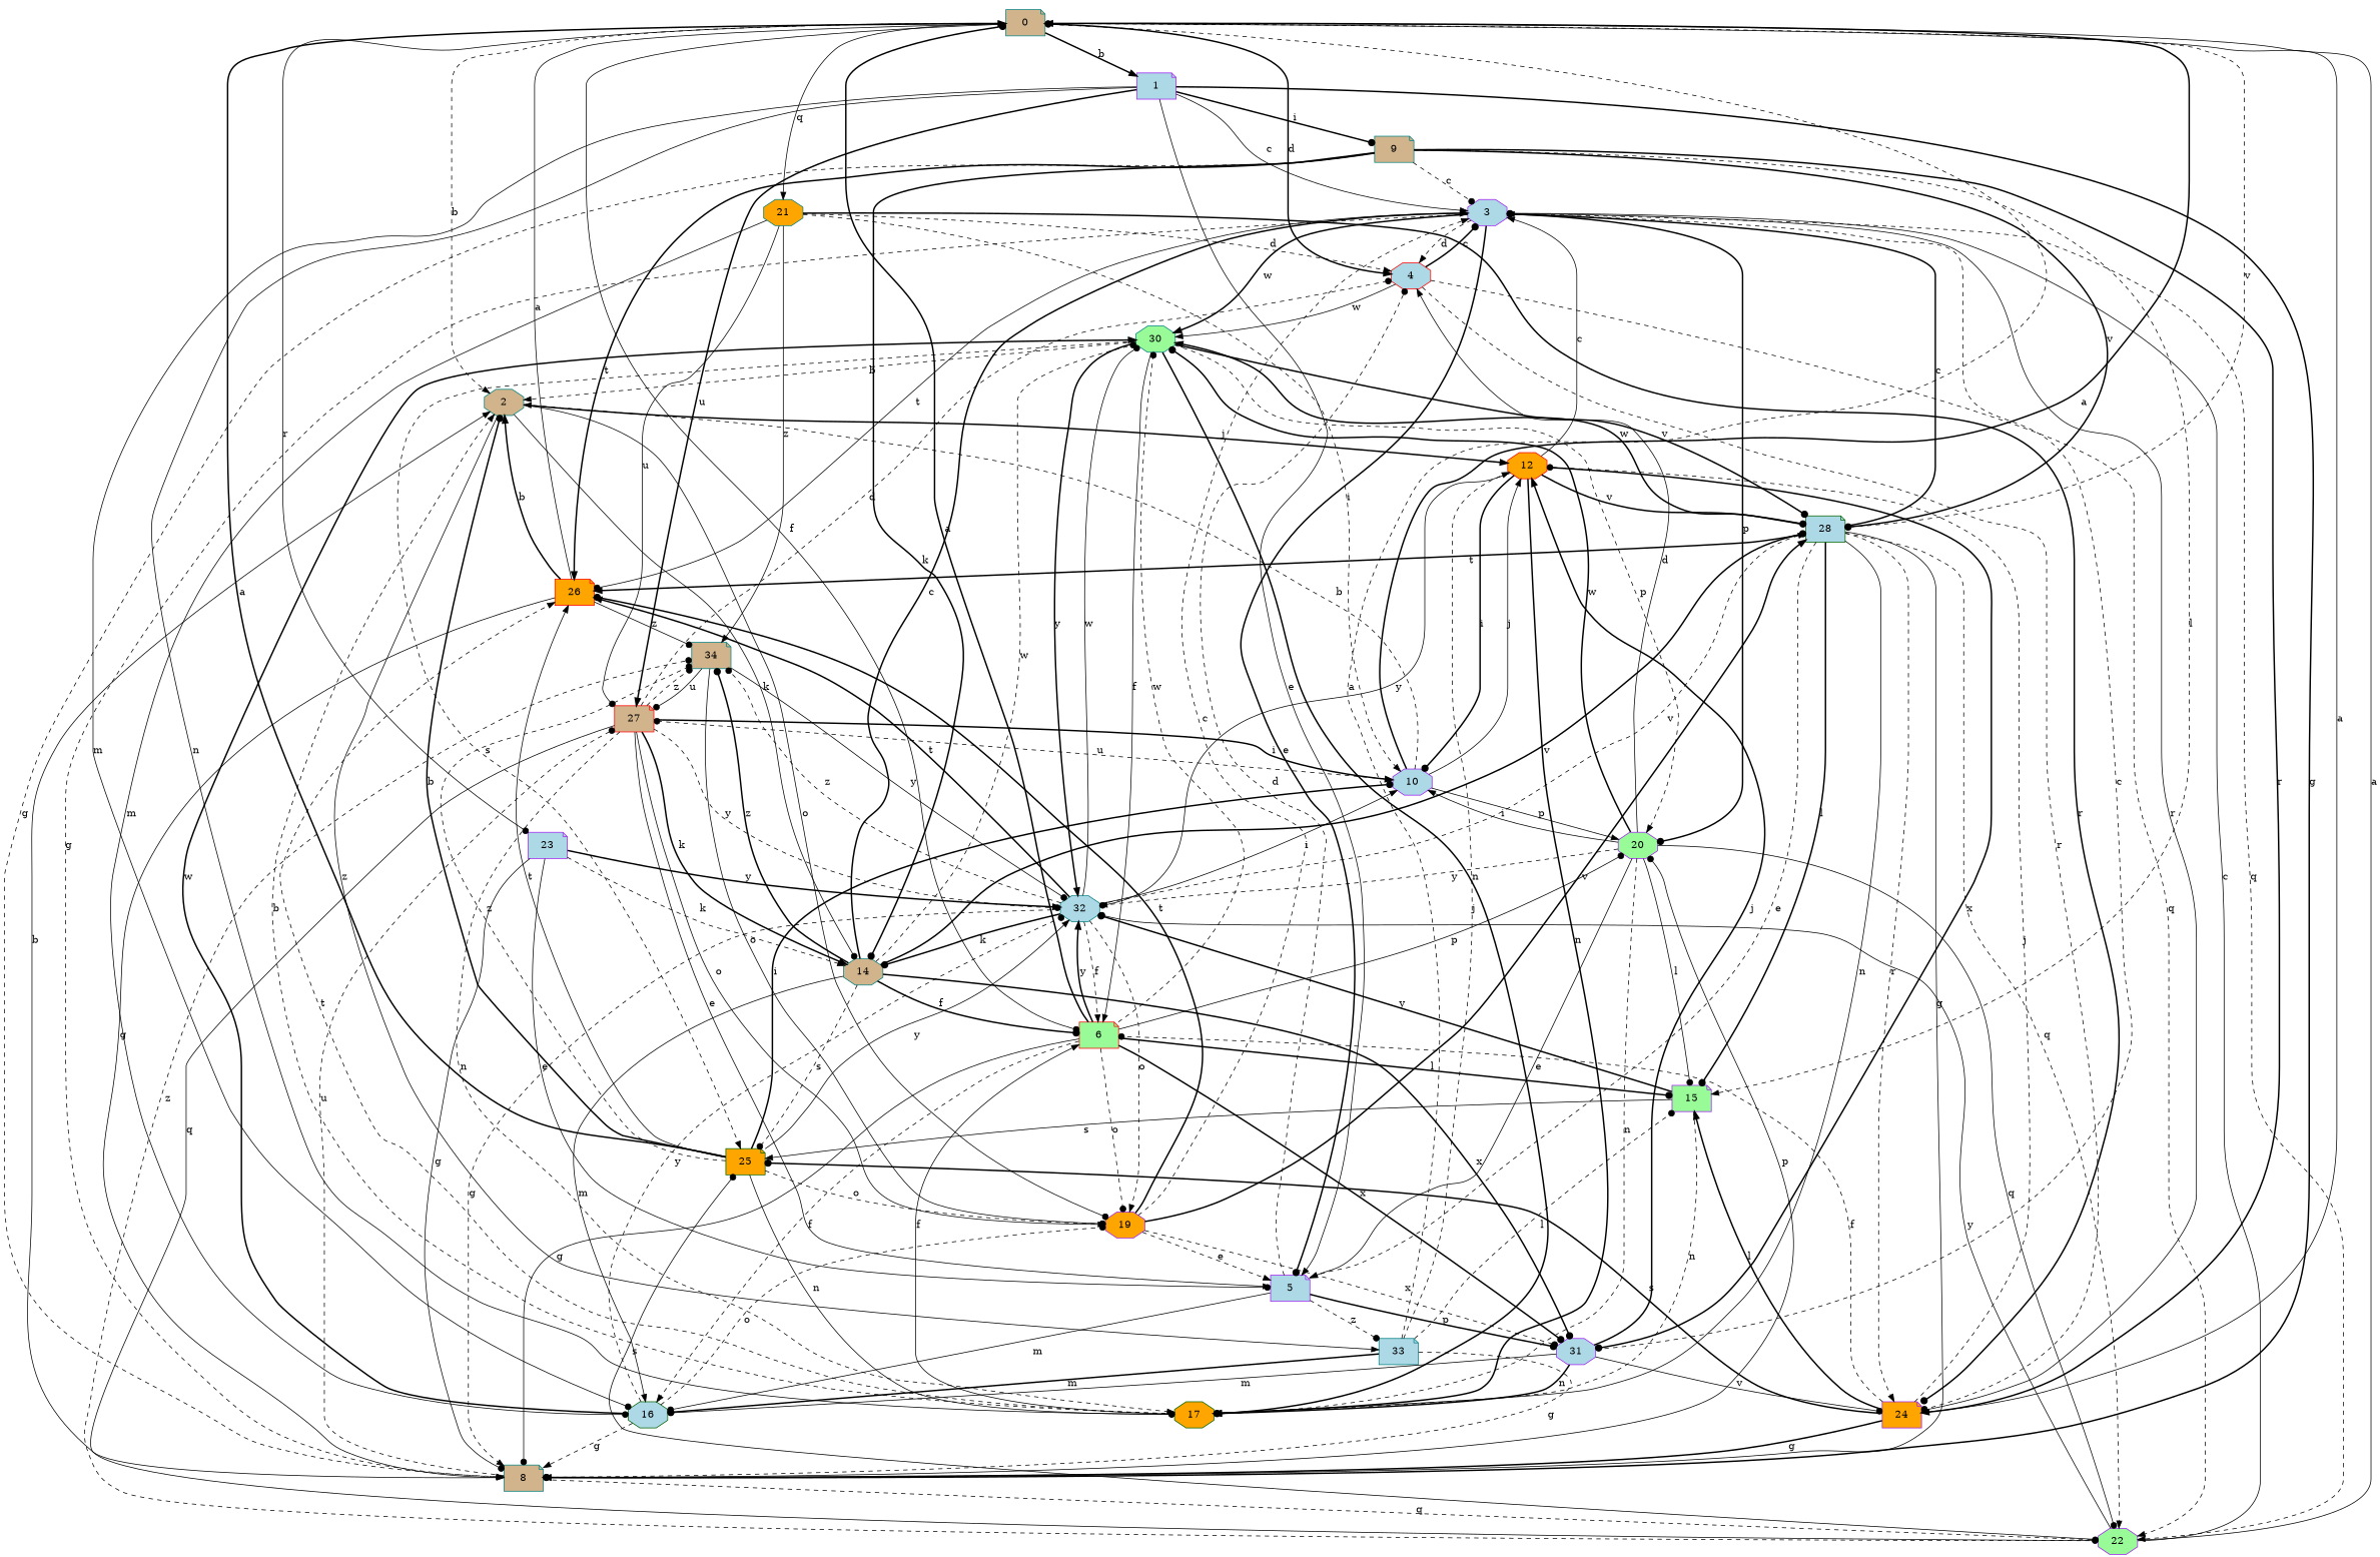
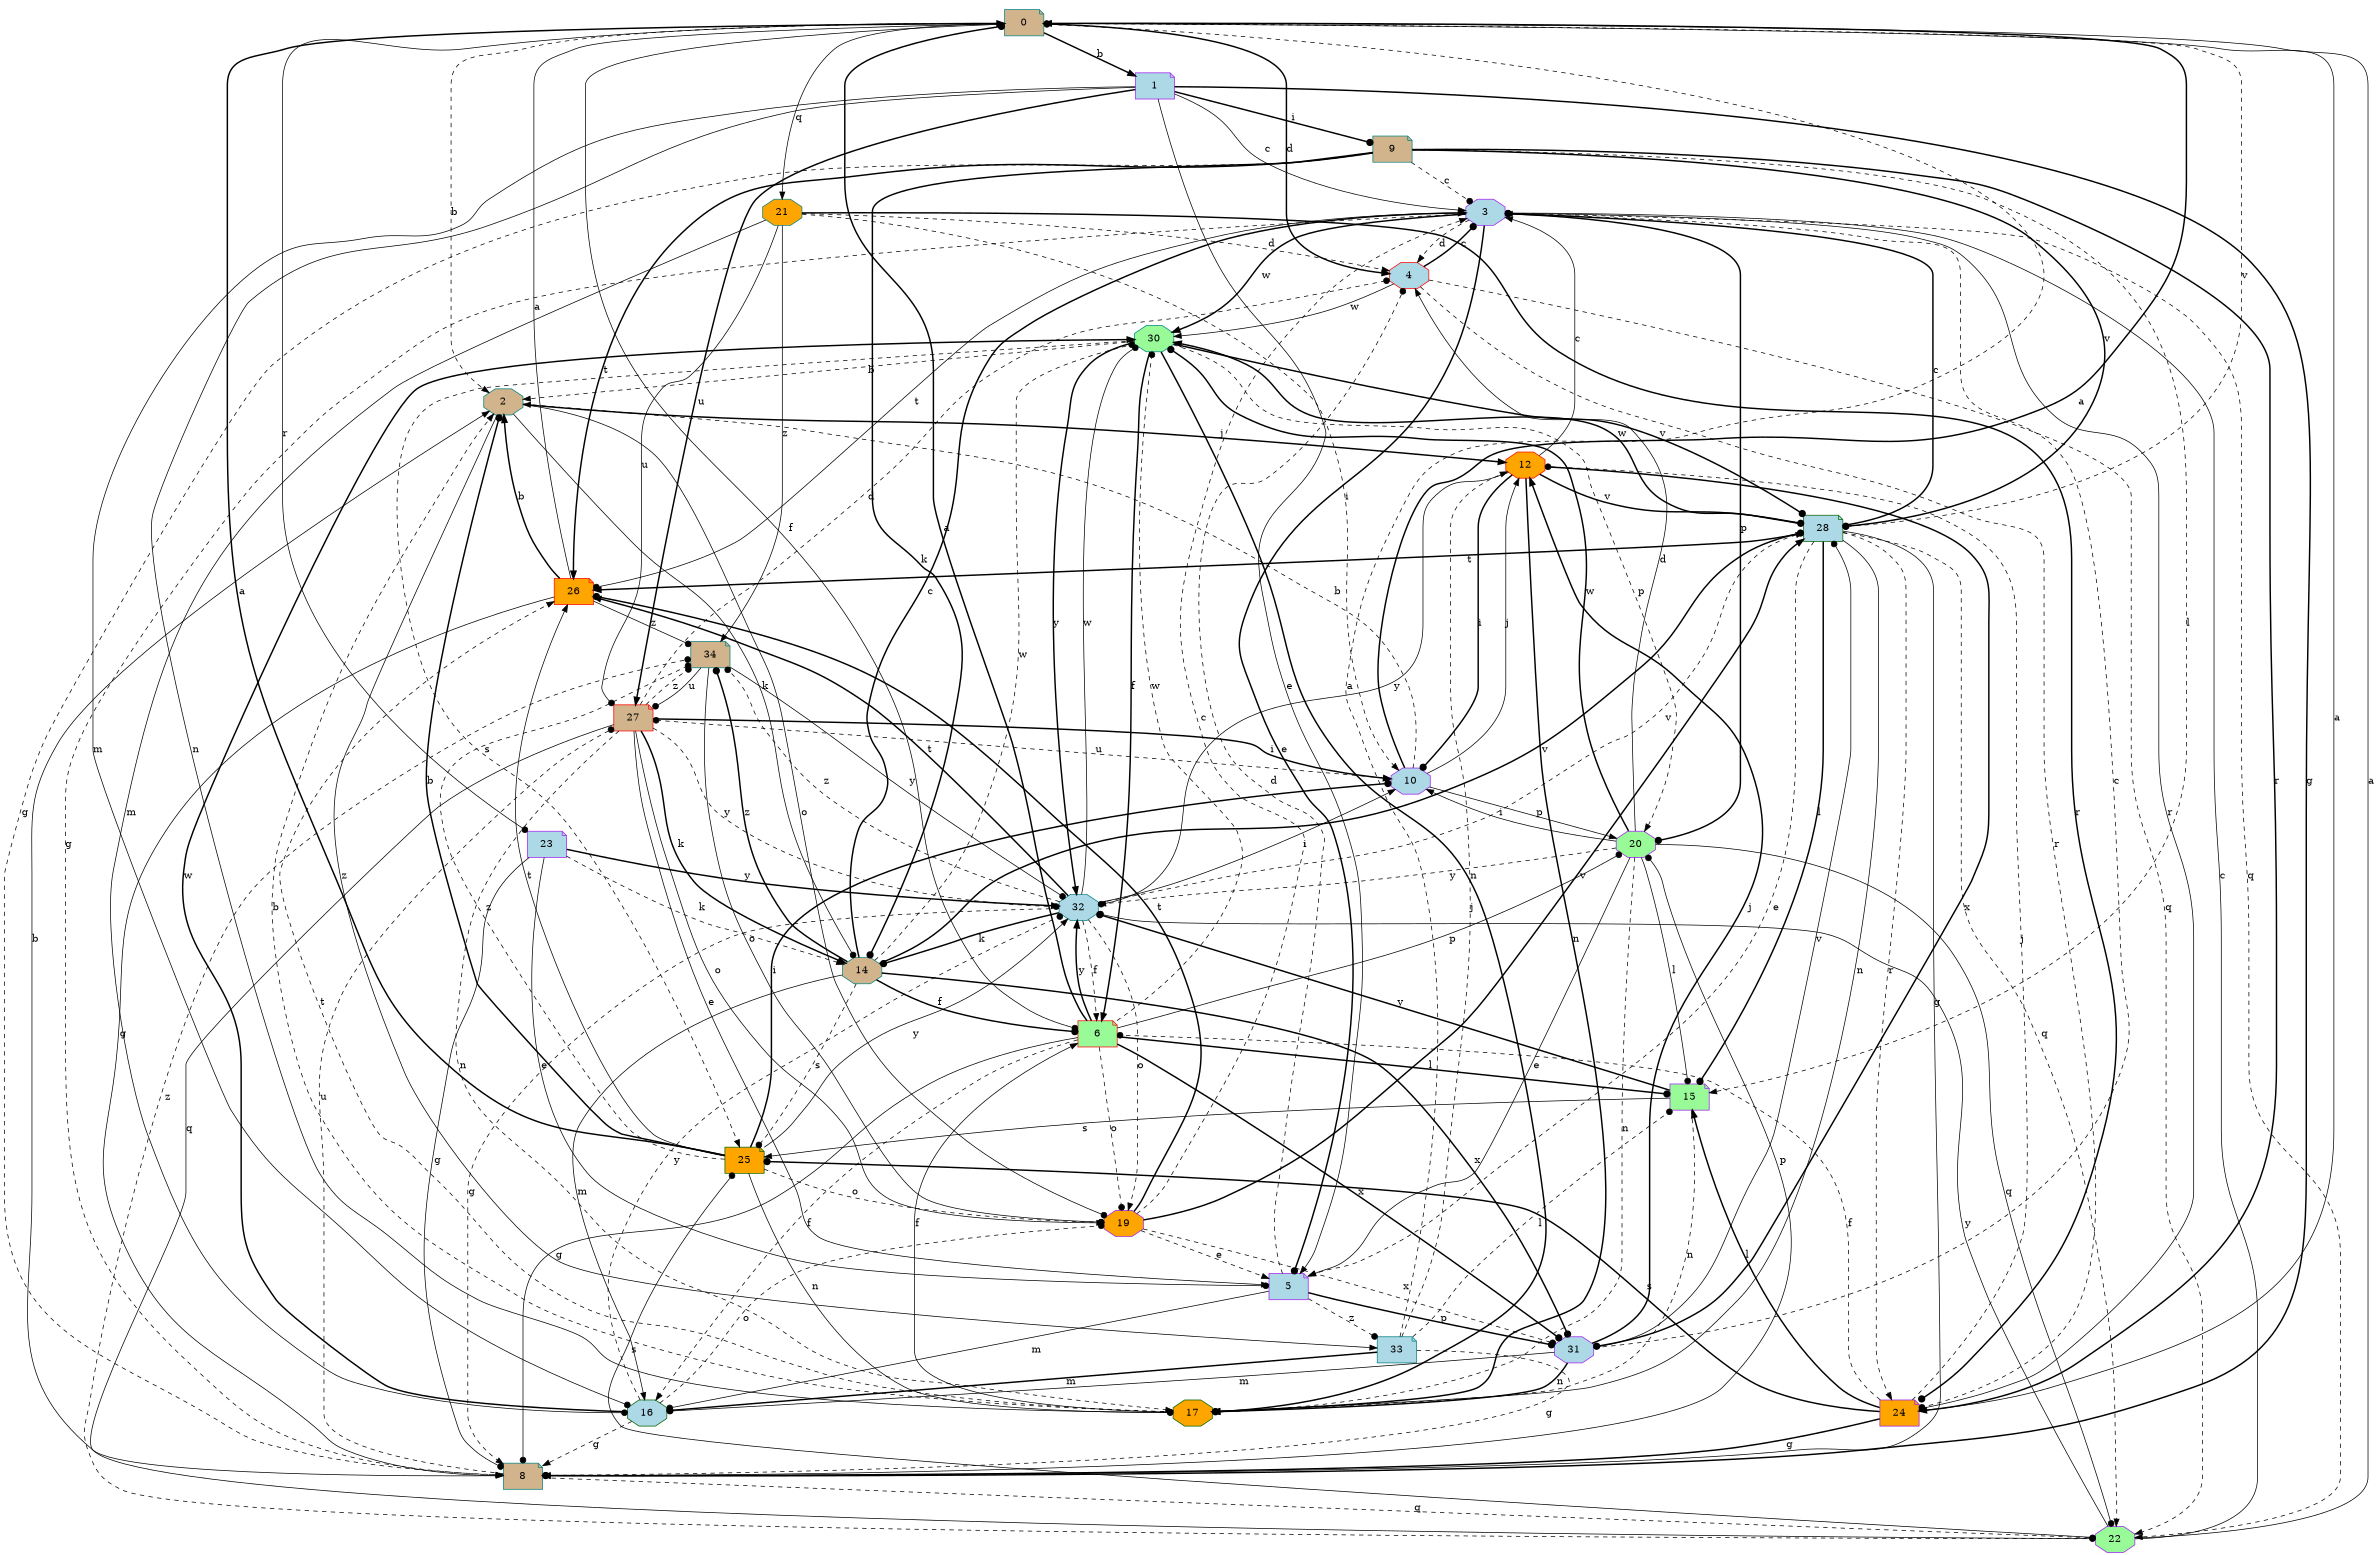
  strict digraph {
    node [color=purple fillcolor=lightblue shape=note style=filled]
    edge [arrowhead=dot style=dashed]
    0 [color=teal fillcolor=tan]
    1
    2 [color=teal fillcolor=tan shape=octagon]
    4 [color=red shape=octagon]
    6 [color=red fillcolor=palegreen]
    21 [color=teal fillcolor=orange shape=octagon]
    23
    28 [color=darkgreen]
    3 [shape=octagon]
    5
    8 [color=teal fillcolor=tan]
    9 [color=teal fillcolor=tan]
    16 [color=darkgreen shape=octagon]
    17 [color=darkgreen fillcolor=orange shape=octagon]
    27 [color=red fillcolor=tan]
    12 [color=red fillcolor=orange shape=octagon]
    14 [color=teal fillcolor=tan shape=octagon]
    19 [fillcolor=orange shape=octagon]
    33 [color=teal]
    22 [fillcolor=palegreen shape=octagon]
    24 [fillcolor=orange]
    30 [color=teal fillcolor=palegreen shape=octagon]
    20 [fillcolor=palegreen shape=octagon]
    31 [shape=octagon]
    15 [fillcolor=palegreen]
    32 [color=teal shape=octagon]
    10 [shape=octagon]
    34 [color=teal fillcolor=tan]
    26 [color=red fillcolor=orange]
    25 [color=darkgreen fillcolor=orange]
    0 -> 1 [arrowhead=normal label=b style=bold]
    0 -> 2 [arrowhead=normal label=b]
    0 -> 4 [arrowhead=normal label=d style=bold]
    0 -> 6 [label=f style=solid]
    0 -> 21 [arrowhead=normal label=q style=solid]
    0 -> 23 [label=r style=solid]
    0 -> 28 [label=v]
    1 -> 3 [arrowhead=normal label=c style=solid]
    1 -> 5 [arrowhead=normal label=e style=solid]
    1 -> 8 [arrowhead=normal label=g style=bold]
    1 -> 9 [label=i style=bold]
    1 -> 16 [label=m style=solid]
    1 -> 17 [label=n style=solid]
    1 -> 27 [arrowhead=normal label=u style=bold]
    2 -> 12 [arrowhead=normal label=j style=bold]
    2 -> 14 [label=k style=solid]
    2 -> 19 [label=o style=solid]
    2 -> 33 [arrowhead=normal label=z style=solid]
    4 -> 3 [label=c style=bold]
    4 -> 22 [arrowhead=normal label=q]
    4 -> 24 [label=r]
    4 -> 30 [arrowhead=normal label=w style=solid]
    6 -> 0 [label=a style=bold]
    6 -> 8 [label=g style=solid]
    6 -> 16 [arrowhead=normal label=f]
    6 -> 19 [label=o]
    6 -> 30 [label=w]
    6 -> 20 [label=p style=solid]
    6 -> 31 [label=x style=bold]
    6 -> 15 [label=l style=bold]
    6 -> 32 [arrowhead=normal label=y style=bold]
    21 -> 4 [arrowhead=normal label=d]
    21 -> 16 [label=m style=solid]
    21 -> 27 [label=u style=solid]
    21 -> 24 [label=r style=bold]
    21 -> 10 [arrowhead=normal label=i]
    21 -> 34 [arrowhead=normal label=z style=solid]
    23 -> 5 [label=e style=solid]
    23 -> 8 [label=g style=solid]
    23 -> 14 [arrowhead=normal label=k]
    23 -> 32 [arrowhead=normal label=y style=bold]
    28 -> 3 [label=c style=bold]
    28 -> 5 [arrowhead=normal label=e]
    28 -> 8 [arrowhead=normal label=g style=solid]
    28 -> 17 [label=n style=solid]
    28 -> 22 [arrowhead=normal label=q]
    28 -> 24 [arrowhead=normal label=r]
    28 -> 30 [arrowhead=normal label=w style=bold]
    28 -> 15 [label=l style=bold]
    28 -> 26 [arrowhead=normal label=t style=bold]
    3 -> 4 [arrowhead=normal label=d]
    3 -> 5 [label=e style=bold]
    3 -> 8 [arrowhead=normal label=g]
    3 -> 22 [arrowhead=normal label=q]
    3 -> 24 [label=r style=solid]
    3 -> 30 [arrowhead=normal label=w style=bold]
    3 -> 20 [label=p style=bold]
    3 -> 26 [label=t style=solid]
    5 -> 4 [label=d]
    5 -> 16 [label=m style=solid]
    5 -> 33 [label=z]
    5 -> 31 [label=p style=bold]
    8 -> 2 [arrowhead=normal label=b style=solid]
    8 -> 27 [label=u]
    8 -> 22 [label=q]
    8 -> 20 [label=p style=solid]
    9 -> 28 [label=v style=bold]
    9 -> 3 [label=c]
    9 -> 8 [arrowhead=normal label=g]
    9 -> 14 [label=k style=bold]
    9 -> 24 [arrowhead=normal label=r style=bold]
    9 -> 15 [arrowhead=normal label=l]
    9 -> 26 [arrowhead=normal label=t style=bold]
    16 -> 8 [arrowhead=normal label=g]
    16 -> 19 [label=o]
    16 -> 30 [arrowhead=normal label=w style=bold]
    16 -> 32 [label=y]
    17 -> 2 [arrowhead=normal label=b]
    17 -> 6 [arrowhead=normal label=f style=solid]
    17 -> 26 [arrowhead=normal label=t]
    27 -> 4 [label=d]
    27 -> 5 [arrowhead=normal label=e style=solid]
    27 -> 17 [arrowhead=normal label=n]
    27 -> 14 [arrowhead=normal label=k style=bold]
    27 -> 19 [arrowhead=normal label=o style=solid]
    27 -> 22 [label=q style=solid]
    27 -> 32 [label=y]
    27 -> 10 [arrowhead=normal label=i style=bold]
    27 -> 34 [label=z]
    12 -> 28 [label=v style=bold]
    12 -> 3 [arrowhead=normal label=c style=solid]
    12 -> 17 [arrowhead=normal label=n style=bold]
    12 -> 31 [label=x style=bold]
    12 -> 32 [label=y style=solid]
    12 -> 10 [label=i style=bold]
    14 -> 6 [label=f style=bold]
    14 -> 28 [label=v style=bold]
    14 -> 3 [arrowhead=normal label=c style=bold]
    14 -> 16 [arrowhead=normal label=m style=solid]
    14 -> 30 [label=w]
    14 -> 31 [label=x style=bold]
    14 -> 34 [label=z style=bold]
    14 -> 25 [label=s]
    19 -> 28 [arrowhead=normal label=v style=bold]
    19 -> 3 [arrowhead=normal label=c]
    19 -> 5 [arrowhead=normal label=e]
    19 -> 31 [label=x]
    19 -> 26 [label=t style=bold]
    33 -> 0 [label=a]
    33 -> 8 [label=g]
    33 -> 16 [label=m style=bold]
    33 -> 12 [arrowhead=normal label=j]
    33 -> 15 [label=l]
    22 -> 0 [arrowhead=normal label=a style=solid]
    22 -> 3 [label=c style=solid]
    22 -> 32 [label=y style=solid]
    22 -> 34 [label=z]
    22 -> 25 [label=s style=solid]
    24 -> 0 [label=a style=solid]
    24 -> 6 [label=f]
    24 -> 8 [label=g style=bold]
    24 -> 12 [label=j]
    24 -> 15 [arrowhead=normal label=l style=bold]
    24 -> 25 [label=s style=bold]
    30 -> 2 [arrowhead=normal label=b]
-   30 -> 6 [arrowhead=normal label=f style=solid]
+   30 -> 6 [arrowhead=normal label=f style=bold]
    30 -> 28 [label=v style=bold]
    30 -> 17 [label=n style=bold]
    30 -> 20 [arrowhead=normal label=p]
    30 -> 32 [arrowhead=normal label=y style=bold]
    30 -> 25 [arrowhead=normal label=s]
    20 -> 4 [arrowhead=normal label=d style=solid]
    20 -> 5 [arrowhead=normal label=e style=solid]
    20 -> 17 [arrowhead=normal label=n]
    20 -> 22 [label=q style=solid]
    20 -> 30 [label=w style=bold]
    20 -> 15 [label=l style=solid]
    20 -> 32 [arrowhead=normal label=y]
    20 -> 10 [arrowhead=normal label=i style=solid]
-   31 -> 24 [label=v style=solid]
+   31 -> 28 [label=v style=solid]
    31 -> 3 [arrowhead=normal label=c]
    31 -> 16 [label=m style=solid]
    31 -> 17 [arrowhead=normal label=n style=bold]
    31 -> 12 [arrowhead=normal label=j style=bold]
    15 -> 17 [arrowhead=normal label=n]
    15 -> 32 [label=y style=bold]
    15 -> 25 [arrowhead=normal label=s style=solid]
    32 -> 6 [arrowhead=normal label=f]
    32 -> 28 [arrowhead=normal label=v]
    32 -> 8 [arrowhead=normal label=g]
    32 -> 14 [label=k style=bold]
    32 -> 19 [arrowhead=normal label=o]
    32 -> 30 [label=w style=solid]
    32 -> 10 [arrowhead=normal label=i style=solid]
    32 -> 34 [label=z]
    32 -> 26 [arrowhead=normal label=t style=bold]
    10 -> 0 [arrowhead=normal label=a style=bold]
    10 -> 2 [arrowhead=normal label=b]
    10 -> 27 [label=u]
    10 -> 12 [arrowhead=normal label=j style=solid]
    10 -> 20 [arrowhead=normal label=p style=solid]
    34 -> 27 [label=u style=solid]
    34 -> 19 [label=o style=solid]
    34 -> 32 [label=y style=solid]
    26 -> 0 [arrowhead=normal label=a style=solid]
    26 -> 2 [arrowhead=normal label=b style=bold]
    26 -> 8 [arrowhead=normal label=g style=solid]
    26 -> 34 [label=z style=solid]
    25 -> 0 [arrowhead=normal label=a style=bold]
    25 -> 2 [label=b style=bold]
    25 -> 17 [label=n style=solid]
    25 -> 19 [label=o]
    25 -> 32 [arrowhead=normal label=y style=solid]
    25 -> 10 [label=i style=bold]
    25 -> 34 [label=z]
    25 -> 26 [arrowhead=normal label=t style=solid]
  }
